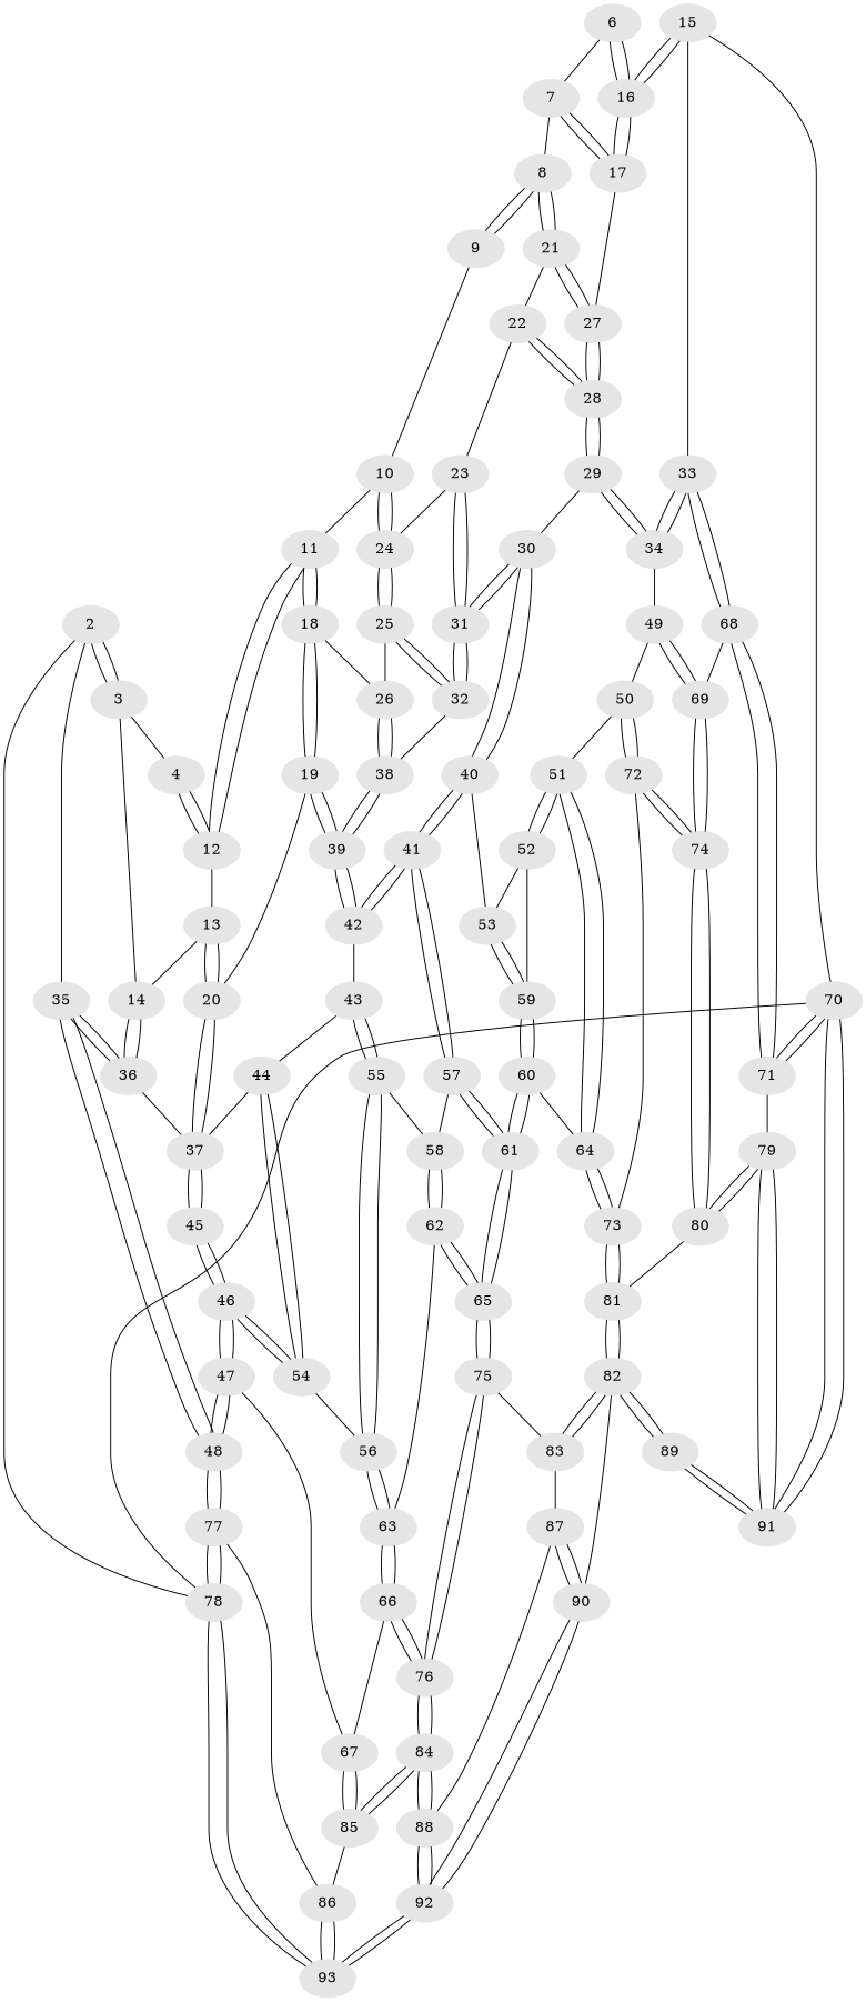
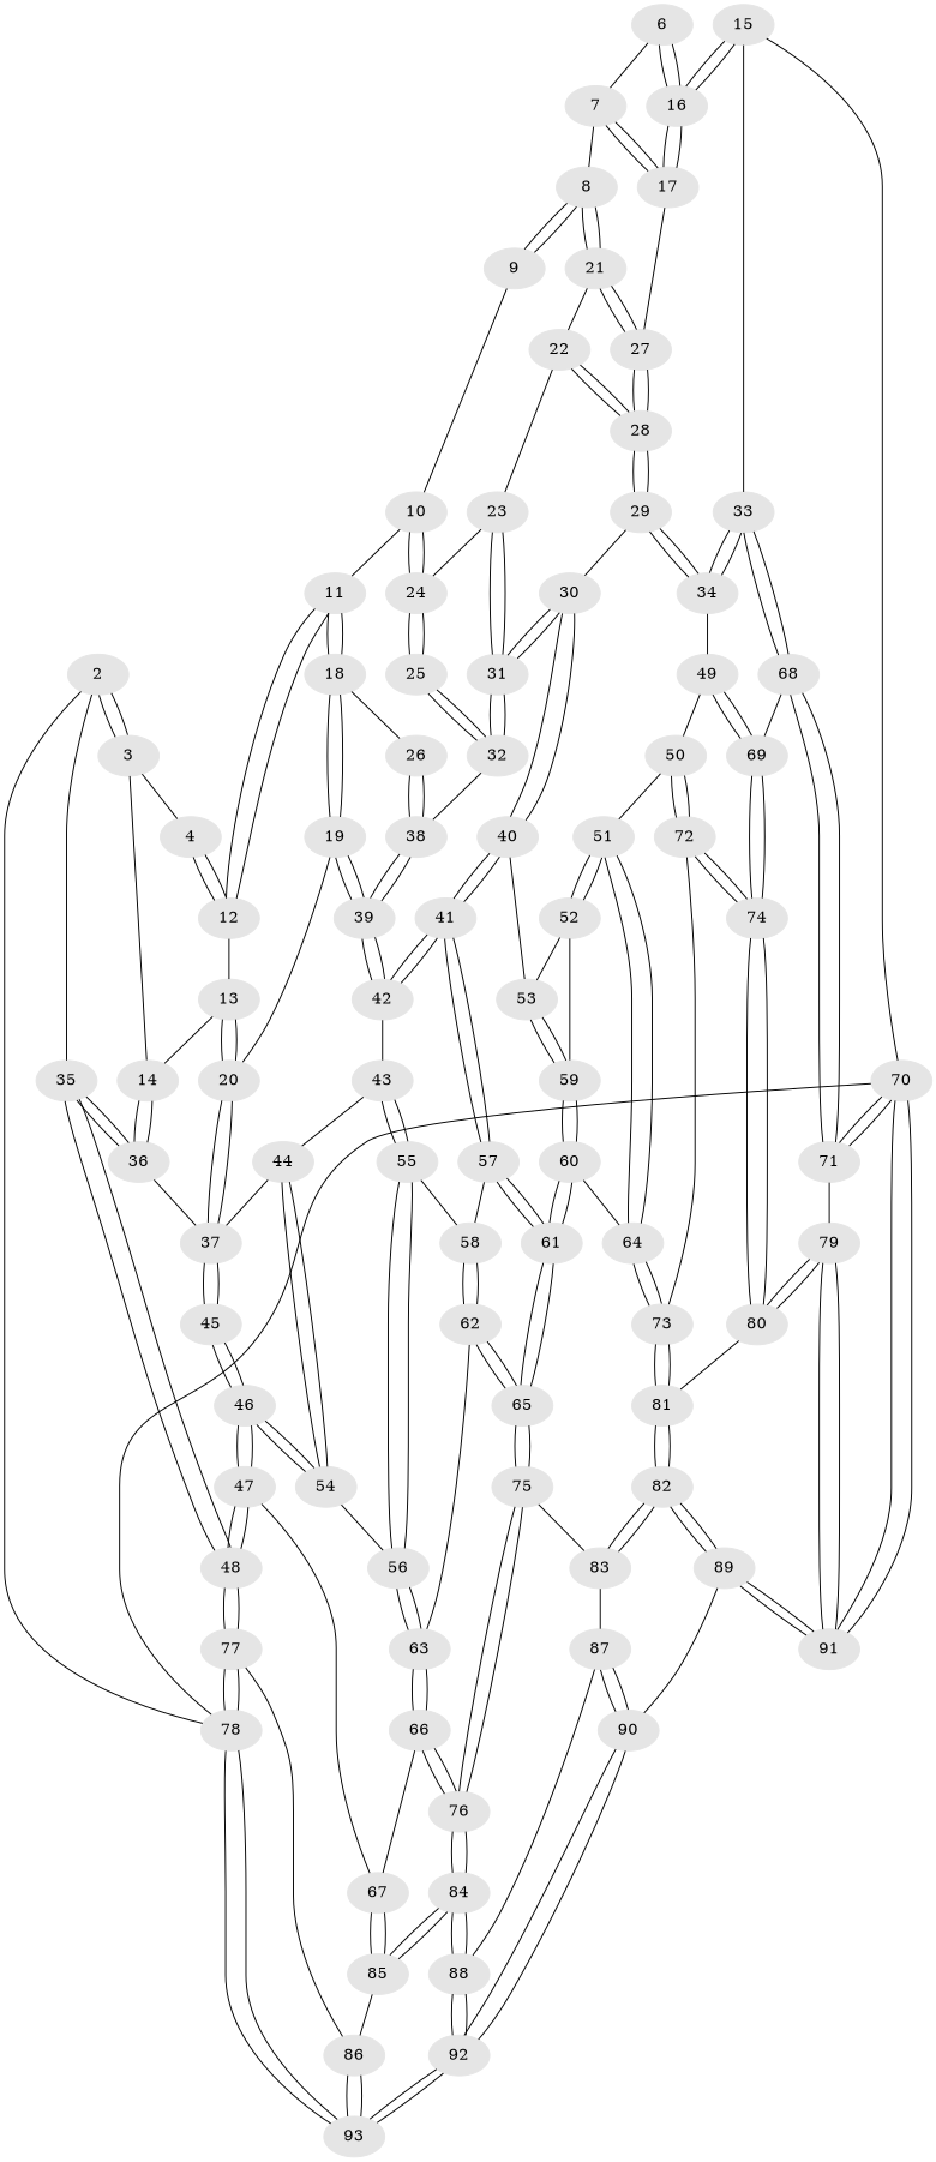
  graph {
    node [color=gray90 style=filled]
    2
    3
    35
    78
    6
    7
    16
    15
    33
    70
    4
    14
    36
    48
    93
    12
    13
    9
    10
    8
    17
    21
    27
    22
    11
    24
    18
    25
    19
    26
    20
    37
    34
    68
    71
    91
    28
    39
    38
    42
    45
    23
    31
    29
    32
    30
    40
    49
    41
    53
    69
    50
    77
    46
    43
    57
    59
    58
    61
    44
    55
    54
    56
    47
    67
    85
    86
    51
    72
    74
    52
    64
    73
    60
    63
    62
    66
    65
    75
    76
    81
    83
    84
    79
    80
    82
    87
    88
    89
    90
    92
    2 -- 3
    2 -- 3
    2 -- 35
    2 -- 78
    3 -- 4
    3 -- 14
    35 -- 36
    35 -- 36
    35 -- 48
    35 -- 48
    78 -- 93
    78 -- 93
    6 -- 7
    6 -- 16
    6 -- 16
    7 -- 8
    7 -- 17
    7 -- 17
    16 -- 17
    16 -- 17
    15 -- 16
    15 -- 16
    15 -- 33
    15 -- 70
    33 -- 34
    33 -- 34
    33 -- 68
    33 -- 68
    70 -- 78
    70 -- 71
    70 -- 71
    70 -- 91
    70 -- 91
    4 -- 12
    4 -- 12
    14 -- 36
    14 -- 36
    36 -- 37
    48 -- 77
    48 -- 77
    12 -- 13
    13 -- 14
    13 -- 20
    13 -- 20
    9 -- 10
    10 -- 11
    10 -- 24
    10 -- 24
    8 -- 9
    8 -- 9
    8 -- 21
    8 -- 21
    17 -- 27
    21 -- 27
    21 -- 27
    21 -- 22
    27 -- 28
    27 -- 28
    22 -- 28
    22 -- 28
    22 -- 23
    11 -- 12
    11 -- 12
    11 -- 18
    11 -- 18
    24 -- 25
    24 -- 25
    18 -- 19
    18 -- 19
    18 -- 26
-   25 -- 26
    25 -- 32
    25 -- 32
    19 -- 20
    19 -- 39
    19 -- 39
    26 -- 38
    26 -- 38
    20 -- 37
    20 -- 37
    37 -- 45
    37 -- 45
    34 -- 49
    68 -- 71
    68 -- 71
    68 -- 69
    71 -- 79
    28 -- 29
    28 -- 29
    39 -- 42
    39 -- 42
    38 -- 39
    38 -- 39
    42 -- 43
    45 -- 46
    45 -- 46
    23 -- 24
    23 -- 31
    23 -- 31
    31 -- 32
    31 -- 32
    29 -- 34
    29 -- 34
    29 -- 30
    32 -- 38
    30 -- 31
    30 -- 31
    30 -- 40
    30 -- 40
    40 -- 41
    40 -- 41
    40 -- 53
    49 -- 69
    49 -- 69
    49 -- 50
    41 -- 42
    41 -- 42
    41 -- 57
    41 -- 57
    53 -- 59
    53 -- 59
    69 -- 74
    69 -- 74
    50 -- 51
    50 -- 72
    50 -- 72
    77 -- 78
    77 -- 78
    77 -- 86
    46 -- 54
    46 -- 54
    46 -- 47
    46 -- 47
    43 -- 44
    43 -- 55
    43 -- 55
    57 -- 58
    57 -- 61
    57 -- 61
    59 -- 60
    59 -- 60
    58 -- 62
    58 -- 62
    61 -- 65
    61 -- 65
    44 -- 37
    44 -- 54
    44 -- 54
    55 -- 58
    55 -- 56
    55 -- 56
    54 -- 56
    56 -- 63
    56 -- 63
    47 -- 48
    47 -- 48
    47 -- 67
    67 -- 85
    67 -- 85
    85 -- 86
    86 -- 93
    86 -- 93
    51 -- 52
    51 -- 52
    51 -- 64
    51 -- 64
    72 -- 74
    72 -- 74
    72 -- 73
    74 -- 80
    74 -- 80
    52 -- 53
    52 -- 59
    64 -- 73
    64 -- 73
    73 -- 81
    73 -- 81
    60 -- 61
    60 -- 61
    60 -- 64
    63 -- 66
    63 -- 66
    62 -- 63
    62 -- 65
    62 -- 65
    66 -- 67
    66 -- 76
    66 -- 76
    65 -- 75
    65 -- 75
    75 -- 76
    75 -- 76
    75 -- 83
    76 -- 84
    76 -- 84
    81 -- 82
    81 -- 82
    83 -- 87
    84 -- 85
    84 -- 85
    84 -- 88
    84 -- 88
    79 -- 91
    79 -- 91
    79 -- 80
    79 -- 80
    80 -- 81
    82 -- 83
    82 -- 83
    82 -- 89
    82 -- 89
    87 -- 88
    87 -- 90
    87 -- 90
    88 -- 92
    88 -- 92
    89 -- 91
    89 -- 91
-   82 -- 90
+   89 -- 90
    90 -- 92
    90 -- 92
    92 -- 93
    92 -- 93
  }
